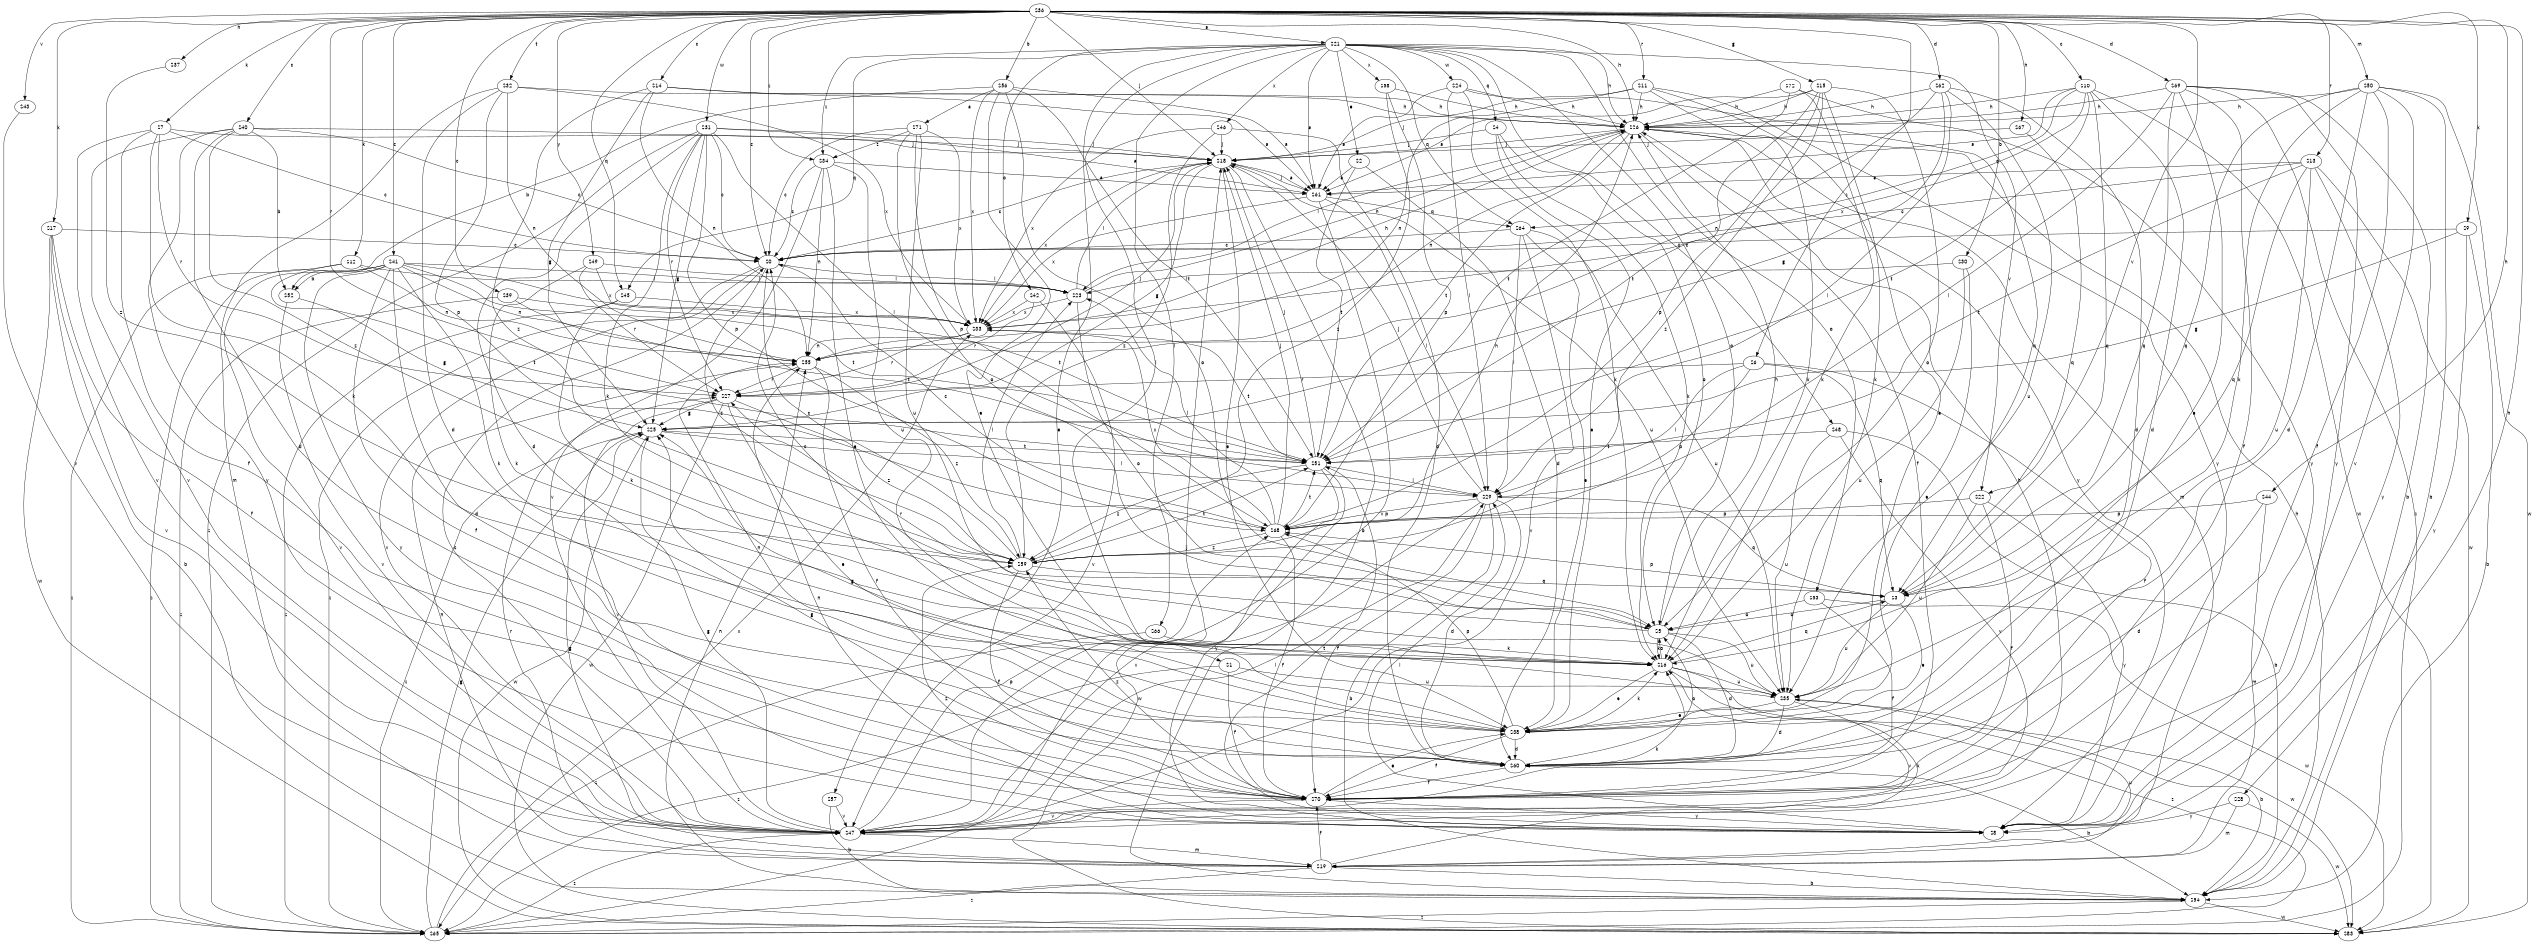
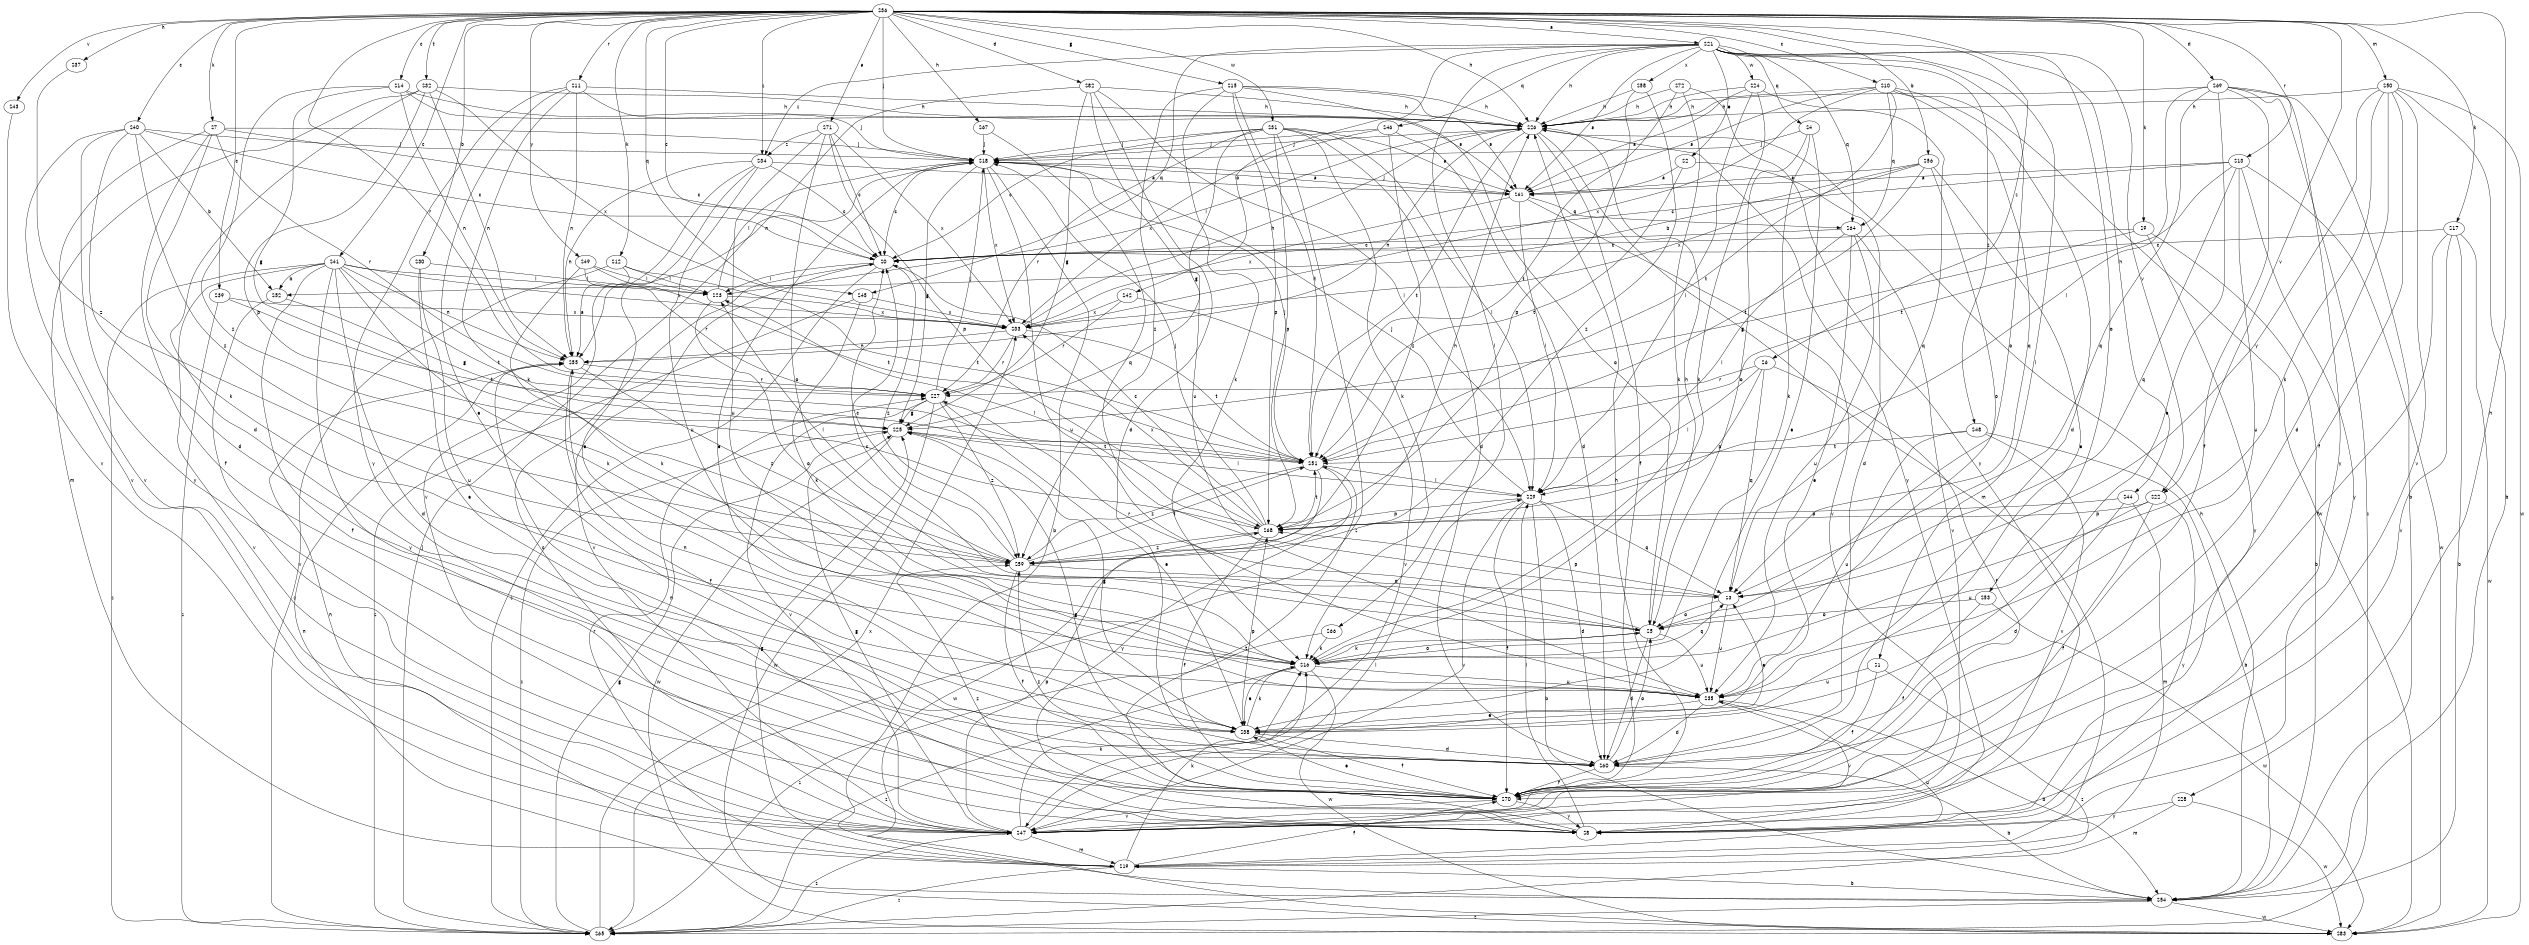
  strict digraph {
    fontname=Lato
    node [fontname=Lato]
    edge [fontname=Lato]
    S36
    S21
    S71
    S30
    S56
    S39
    S41
    S10
    S40
    S14
    S0
-   S62
+   S62 [label=S82]
    S69
    S15
    S67
    S44
    S28
    S37
    S26
    S18
    S17
    S12
    S9
    S7
    S50
    S45
    S11
    S13
    S27
    S6
    S34
    S32
    S43
    S22
    S31
    S49
    S61
    S2
-   S57
    S1
    S66
    S53
    S42
    S5
    S4
    S64
    S24
    S46
    S58
    S48
    S68
    S35
    S33
    S38
    S23
    S52
    S51
    S65
    S47
    S55
    S60
    S70
    S16
    S8
    n65 [label=S83]
    S3
    S59
    S25
    S29
    S54
    S19
    S72
    S36 -> S21 [label=a]
-   S56 -> S71 [label=a]
+   S36 -> S71 [label=a]
    S36 -> S30 [label=b]
    S36 -> S56 [label=b]
    S36 -> S39 [label=c]
    S36 -> S41 [label=c]
    S36 -> S10 [label=c]
    S36 -> S40 [label=c]
    S36 -> S14 [label=c]
    S36 -> S0 [label=c]
    S36 -> S62 [label=d]
    S36 -> S69 [label=d]
    S36 -> S15 [label=g]
    S36 -> S67 [label=h]
    S36 -> S44 [label=h]
    S36 -> S28 [label=h]
    S36 -> S37 [label=h]
    S36 -> S26 [label=h]
    S36 -> S18 [label=j]
    S36 -> S17 [label=k]
    S36 -> S12 [label=k]
    S36 -> S9 [label=k]
    S36 -> S7 [label=k]
    S36 -> S50 [label=m]
    S36 -> S45 [label=q]
    S36 -> S11 [label=r]
    S36 -> S13 [label=r]
    S36 -> S27 [label=r]
    S36 -> S6 [label=s]
    S36 -> S34 [label=s]
    S36 -> S32 [label=t]
    S36 -> S43 [label=v]
    S36 -> S22 [label=v]
    S36 -> S31 [label=w]
    S36 -> S49 [label=y]
    S21 -> S26 [label=h]
    S21 -> S45 [label=q]
    S21 -> S34 [label=s]
    S21 -> S22 [label=v]
    S21 -> S61 [label=a]
    S21 -> S2 [label=e]
-   S21 -> S57 [label=e]
    S21 -> S1 [label=i]
    S21 -> S66 [label=i]
    S21 -> S53 [label=o]
    S21 -> S42 [label=o]
    S21 -> S5 [label=o]
    S21 -> S4 [label=q]
    S21 -> S64 [label=q]
    S21 -> S24 [label=w]
-   S21 -> S46 [label=x]
+   S21 -> S46 [label=q]
    S21 -> S58 [label=x]
    S21 -> S48 [label=z]
    S71 -> S0 [label=c]
    S71 -> S34 [label=s]
    S71 -> S5 [label=o]
    S71 -> S68 [label=p]
    S71 -> S35 [label=u]
    S71 -> S33 [label=x]
    S30 -> S35 [label=u]
    S30 -> S38 [label=e]
    S30 -> S23 [label=i]
    S56 -> S61 [label=a]
    S56 -> S5 [label=o]
    S56 -> S33 [label=x]
    S56 -> S38 [label=e]
    S56 -> S52 [label=b]
    S56 -> S51 [label=t]
    S39 -> S33 [label=x]
    S39 -> S51 [label=t]
    S39 -> S65 [label=s]
    S41 -> S33 [label=x]
    S41 -> S23 [label=i]
    S41 -> S52 [label=b]
    S41 -> S51 [label=t]
    S41 -> S65 [label=s]
    S41 -> S47 [label=v]
    S41 -> S55 [label=n]
    S41 -> S60 [label=d]
    S41 -> S70 [label=f]
    S41 -> S16 [label=k]
    S41 -> S8 [label=y]
    S10 -> S26 [label=h]
    S10 -> S61 [label=a]
    S10 -> S64 [label=q]
    S10 -> S33 [label=x]
    S10 -> S51 [label=t]
    S10 -> S60 [label=d]
    S10 -> n65 [label=w]
    S10 -> S3 [label=q]
    S40 -> S0 [label=c]
    S40 -> S18 [label=j]
    S40 -> S52 [label=b]
    S40 -> S47 [label=v]
    S40 -> S60 [label=d]
    S40 -> S8 [label=y]
    S40 -> S59 [label=z]
    S14 -> S26 [label=h]
    S14 -> S61 [label=a]
    S14 -> S55 [label=n]
    S14 -> S59 [label=z]
    S14 -> S25 [label=g]
    S0 -> S23 [label=i]
    S0 -> S65 [label=s]
    S0 -> S47 [label=v]
    S0 -> S59 [label=z]
    S62 -> S26 [label=h]
    S62 -> S35 [label=u]
    S62 -> S55 [label=n]
    S62 -> S60 [label=d]
    S62 -> S25 [label=g]
    S62 -> S29 [label=l]
    S69 -> S26 [label=h]
    S69 -> S38 [label=e]
    S69 -> S65 [label=s]
    S69 -> S70 [label=f]
    S69 -> S8 [label=y]
    S69 -> S3 [label=q]
    S69 -> S29 [label=l]
    S69 -> S54 [label=b]
    S15 -> S26 [label=h]
    S15 -> S61 [label=a]
    S15 -> S5 [label=o]
    S15 -> S68 [label=p]
    S15 -> S51 [label=t]
    S15 -> S16 [label=k]
    S15 -> S59 [label=z]
    S67 -> S18 [label=j]
    S67 -> S3 [label=q]
    S44 -> S68 [label=p]
    S44 -> S60 [label=d]
    S44 -> S19 [label=m]
    S28 -> S8 [label=y]
    S28 -> n65 [label=w]
    S28 -> S19 [label=m]
    S37 -> S59 [label=z]
    S26 -> S18 [label=j]
    S26 -> S23 [label=i]
    S26 -> S51 [label=t]
    S26 -> S55 [label=n]
    S26 -> S70 [label=f]
    S26 -> S8 [label=y]
    S26 -> S19 [label=m]
    S18 -> S0 [label=c]
    S18 -> S61 [label=a]
    S18 -> S35 [label=u]
    S18 -> S33 [label=x]
    S18 -> S38 [label=e]
    S18 -> S25 [label=g]
    S18 -> S54 [label=b]
    S17 -> S0 [label=c]
    S17 -> S47 [label=v]
    S17 -> S70 [label=f]
    S17 -> n65 [label=w]
    S17 -> S54 [label=b]
    S12 -> S23 [label=i]
    S12 -> S51 [label=t]
    S12 -> S65 [label=s]
-   S12 -> S55 [label=n]
+   S12 -> S55 [label=a]
    S9 -> S0 [label=c]
    S9 -> S8 [label=y]
    S9 -> S25 [label=g]
    S9 -> S54 [label=b]
    S7 -> S0 [label=c]
    S7 -> S18 [label=j]
    S7 -> S27 [label=r]
    S7 -> S47 [label=v]
    S7 -> S70 [label=f]
    S7 -> S16 [label=k]
    S50 -> S26 [label=h]
    S50 -> S47 [label=v]
    S50 -> S60 [label=d]
    S50 -> S70 [label=f]
    S50 -> S16 [label=k]
    S50 -> n65 [label=w]
-   S50 -> S3 [label=q]
+   S50 -> S3 [label=y]
    S50 -> S54 [label=b]
    S45 -> S33 [label=x]
    S45 -> S65 [label=s]
    S45 -> S16 [label=k]
    S11 -> S26 [label=h]
    S11 -> S18 [label=j]
    S11 -> S38 [label=e]
    S11 -> S55 [label=n]
    S11 -> S16 [label=k]
    S11 -> S8 [label=y]
    S13 -> S0 [label=c]
    S13 -> S61 [label=a]
    S13 -> S35 [label=u]
    S13 -> S51 [label=t]
    S13 -> S8 [label=y]
    S13 -> n65 [label=w]
    S13 -> S3 [label=q]
    S27 -> S18 [label=j]
    S27 -> S38 [label=e]
    S27 -> S47 [label=v]
    S27 -> n65 [label=w]
    S27 -> S59 [label=z]
    S27 -> S25 [label=g]
    S6 -> S27 [label=r]
    S6 -> S68 [label=p]
    S6 -> S70 [label=f]
    S6 -> S3 [label=q]
    S6 -> S29 [label=l]
    S34 -> S0 [label=c]
    S34 -> S61 [label=a]
    S34 -> S35 [label=u]
    S34 -> S38 [label=e]
    S34 -> S47 [label=v]
    S34 -> S55 [label=n]
    S32 -> S26 [label=h]
    S32 -> S68 [label=p]
    S32 -> S33 [label=x]
    S32 -> S55 [label=n]
    S32 -> S60 [label=d]
    S32 -> S19 [label=m]
    S43 -> S47 [label=v]
    S22 -> S68 [label=p]
    S22 -> S35 [label=u]
    S22 -> S70 [label=f]
    S22 -> S8 [label=y]
    S31 -> S0 [label=c]
    S31 -> S18 [label=j]
    S31 -> S27 [label=r]
    S31 -> S61 [label=a]
    S31 -> S68 [label=p]
    S31 -> S65 [label=s]
    S31 -> S60 [label=d]
    S31 -> S16 [label=k]
    S31 -> S25 [label=g]
    S31 -> S29 [label=l]
    S49 -> S27 [label=r]
    S49 -> S23 [label=i]
    S49 -> S51 [label=t]
    S49 -> S16 [label=k]
    S61 -> S18 [label=j]
    S61 -> S64 [label=q]
    S61 -> S33 [label=x]
    S61 -> S47 [label=v]
    S61 -> S29 [label=l]
    S2 -> S61 [label=a]
    S2 -> S51 [label=t]
    S2 -> S60 [label=d]
-   S57 -> S47 [label=v]
-   S57 -> S54 [label=b]
    S1 -> S35 [label=u]
    S1 -> S65 [label=s]
    S1 -> S70 [label=f]
    S66 -> S65 [label=s]
    S66 -> S16 [label=k]
    S53 -> S5 [label=o]
    S53 -> S70 [label=f]
    S53 -> n65 [label=w]
    S42 -> S27 [label=r]
    S42 -> S33 [label=x]
    S42 -> S47 [label=v]
    S5 -> S0 [label=c]
    S5 -> S26 [label=h]
    S5 -> S27 [label=r]
    S5 -> S35 [label=u]
    S5 -> S60 [label=d]
    S5 -> S16 [label=k]
    S4 -> S18 [label=j]
    S4 -> S5 [label=o]
    S4 -> S38 [label=e]
    S4 -> S16 [label=k]
    S64 -> S0 [label=c]
    S64 -> S35 [label=u]
    S64 -> S38 [label=e]
    S64 -> S47 [label=v]
    S64 -> S29 [label=l]
    S24 -> S26 [label=h]
    S24 -> S61 [label=a]
    S24 -> S16 [label=k]
    S24 -> S3 [label=q]
    S24 -> S29 [label=l]
    S46 -> S18 [label=j]
    S46 -> S33 [label=x]
    S46 -> S60 [label=d]
    S46 -> S59 [label=z]
    S58 -> S26 [label=h]
    S58 -> S68 [label=p]
    S58 -> S59 [label=z]
    S48 -> S35 [label=u]
    S48 -> S51 [label=t]
    S48 -> S47 [label=v]
    S48 -> S54 [label=b]
    S68 -> S0 [label=c]
    S68 -> S18 [label=j]
    S68 -> S33 [label=x]
    S68 -> S23 [label=i]
    S68 -> S51 [label=t]
    S68 -> S70 [label=f]
    S68 -> S59 [label=z]
    S35 -> S38 [label=e]
    S35 -> S47 [label=v]
    S35 -> S60 [label=d]
    S35 -> S54 [label=b]
    S33 -> S26 [label=h]
    S33 -> S27 [label=r]
    S33 -> S51 [label=t]
    S33 -> S55 [label=n]
    S38 -> S68 [label=p]
    S38 -> S55 [label=n]
    S38 -> S60 [label=d]
    S38 -> S70 [label=f]
    S38 -> S16 [label=k]
    S38 -> S25 [label=g]
-   S23 -> S26 [label=h]
    S23 -> S18 [label=i]
    S23 -> S5 [label=o]
    S23 -> S33 [label=x]
    S52 -> S47 [label=v]
    S52 -> S25 [label=g]
    S51 -> S18 [label=j]
    S51 -> S8 [label=y]
    S51 -> n65 [label=w]
    S51 -> S59 [label=z]
    S51 -> S29 [label=l]
    S65 -> S18 [label=j]
    S65 -> S33 [label=x]
    S65 -> S25 [label=g]
    S47 -> S0 [label=c]
    S47 -> S26 [label=h]
    S47 -> S68 [label=p]
    S47 -> S65 [label=s]
    S47 -> S16 [label=k]
    S47 -> S25 [label=g]
    S47 -> S29 [label=l]
    S47 -> S19 [label=m]
    S55 -> S27 [label=r]
    S55 -> S70 [label=f]
    S55 -> S59 [label=z]
    S60 -> S5 [label=o]
    S60 -> S70 [label=f]
    S60 -> S54 [label=b]
    S70 -> S38 [label=e]
    S70 -> S47 [label=v]
    S70 -> S8 [label=y]
    S70 -> S59 [label=z]
    S70 -> S25 [label=g]
    S16 -> S5 [label=o]
    S16 -> S35 [label=u]
    S16 -> S38 [label=e]
    S16 -> S65 [label=s]
    S16 -> n65 [label=w]
    S16 -> S3 [label=q]
    S8 -> S51 [label=t]
    S8 -> S55 [label=n]
    S8 -> S59 [label=z]
    S8 -> S29 [label=l]
    S3 -> S5 [label=o]
    S3 -> S68 [label=p]
    S3 -> S35 [label=u]
-   S3 -> S38 [label=e]
+   S38 -> S3 [label=e]
    S59 -> S0 [label=c]
    S59 -> S26 [label=h]
    S59 -> S23 [label=i]
    S59 -> S51 [label=t]
    S59 -> S70 [label=f]
    S59 -> S3 [label=q]
    S25 -> S51 [label=t]
    S25 -> S65 [label=s]
    S25 -> n65 [label=w]
    S25 -> S29 [label=l]
    S29 -> S18 [label=j]
    S29 -> S68 [label=p]
    S29 -> S47 [label=v]
    S29 -> S60 [label=d]
    S29 -> S70 [label=f]
    S29 -> S3 [label=q]
    S29 -> S54 [label=b]
    S54 -> S26 [label=h]
    S54 -> S65 [label=s]
    S54 -> S55 [label=n]
    S54 -> n65 [label=w]
    S19 -> S27 [label=r]
    S19 -> S35 [label=u]
    S19 -> S65 [label=s]
    S19 -> S55 [label=n]
    S19 -> S70 [label=f]
    S19 -> S16 [label=k]
    S19 -> S25 [label=g]
    S19 -> S54 [label=b]
    S72 -> S26 [label=h]
    S72 -> S51 [label=t]
    S72 -> S16 [label=k]
    S72 -> S8 [label=y]
  }
